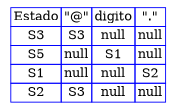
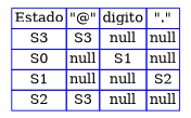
  digraph {
-   n1 [label=<       <table border='0' cellborder='1' color='blue' cellspacing='0'> <tr><td>Estado</td><td>"@"</td><td>digito</td><td>"."</td></tr> <tr><td>S3</td><td>S3</td><td>null</td><td>null</td></tr> <tr><td>S5</td><td>null</td><td>S1</td><td>null</td></tr> <tr><td>S1</td><td>null</td><td>null</td><td>S2</td></tr> <tr><td>S2</td><td>S3</td><td>null</td><td>null</td></tr> </table>      > shape=plaintext]
+   n1 [label=<       <table border='0' cellborder='1' color='blue' cellspacing='0'> <tr><td>Estado</td><td>"@"</td><td>digito</td><td>"."</td></tr> <tr><td>S3</td><td>S3</td><td>null</td><td>null</td></tr> <tr><td>S0</td><td>null</td><td>S1</td><td>null</td></tr> <tr><td>S1</td><td>null</td><td>null</td><td>S2</td></tr> <tr><td>S2</td><td>S3</td><td>null</td><td>null</td></tr> </table>      > shape=plaintext]
  }
